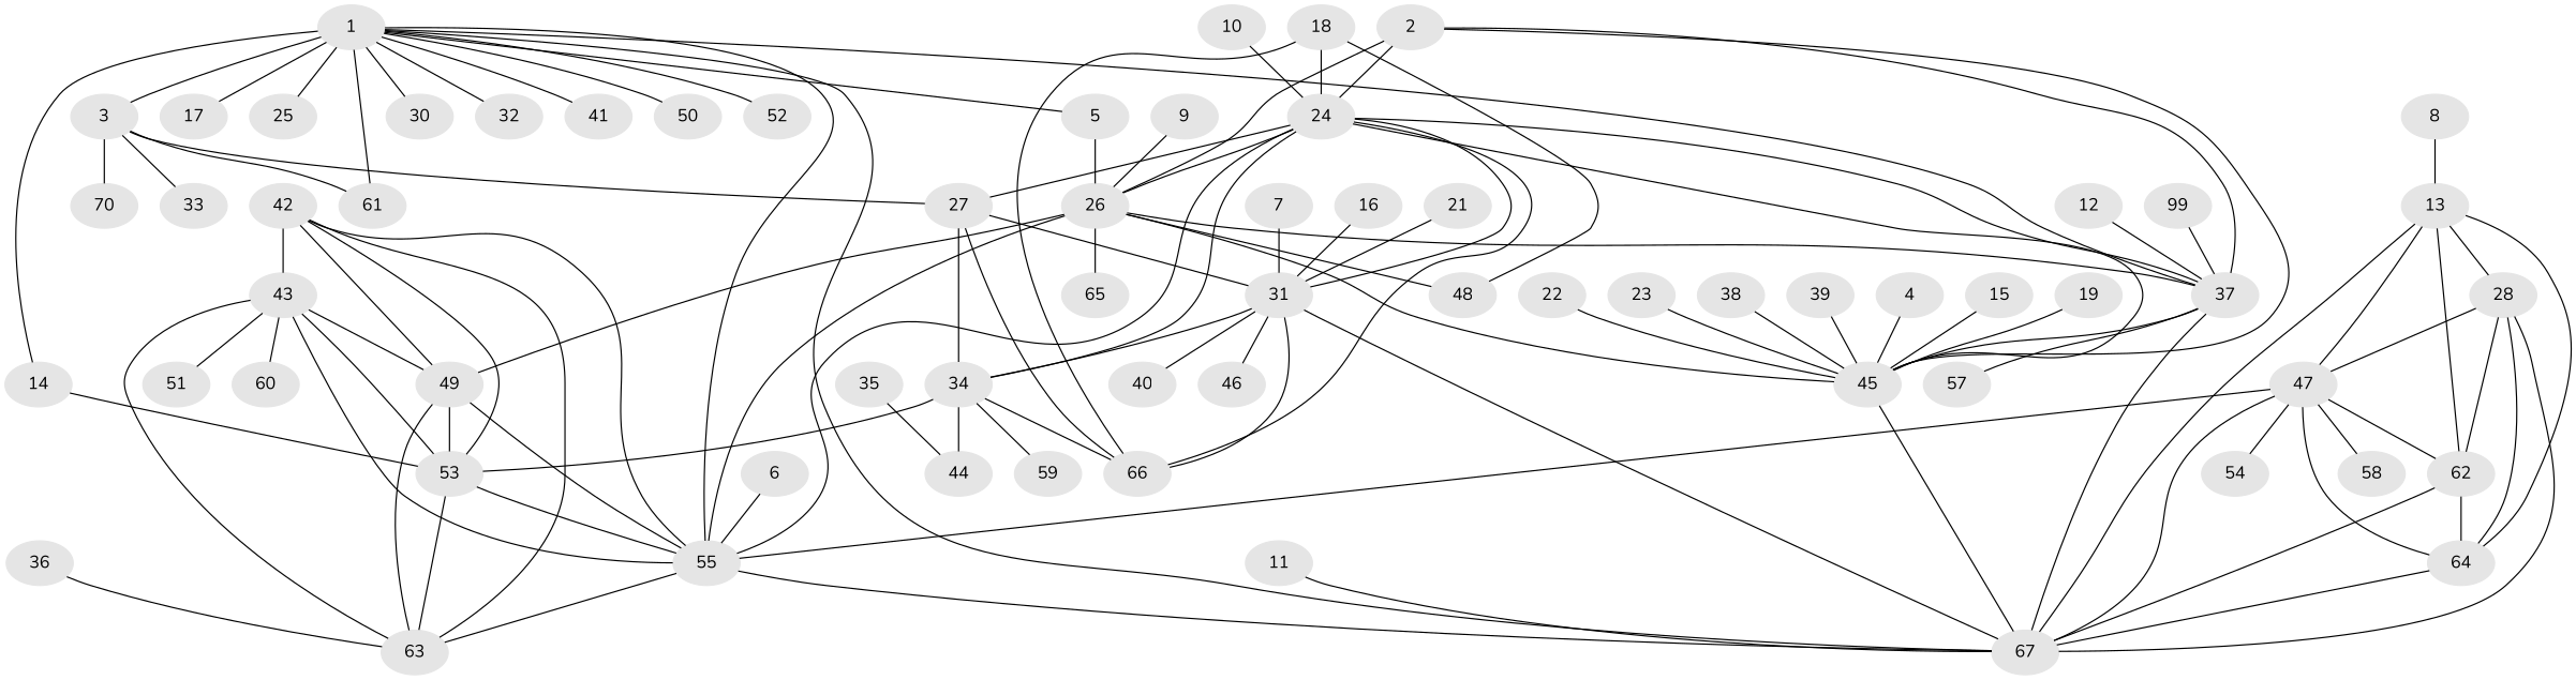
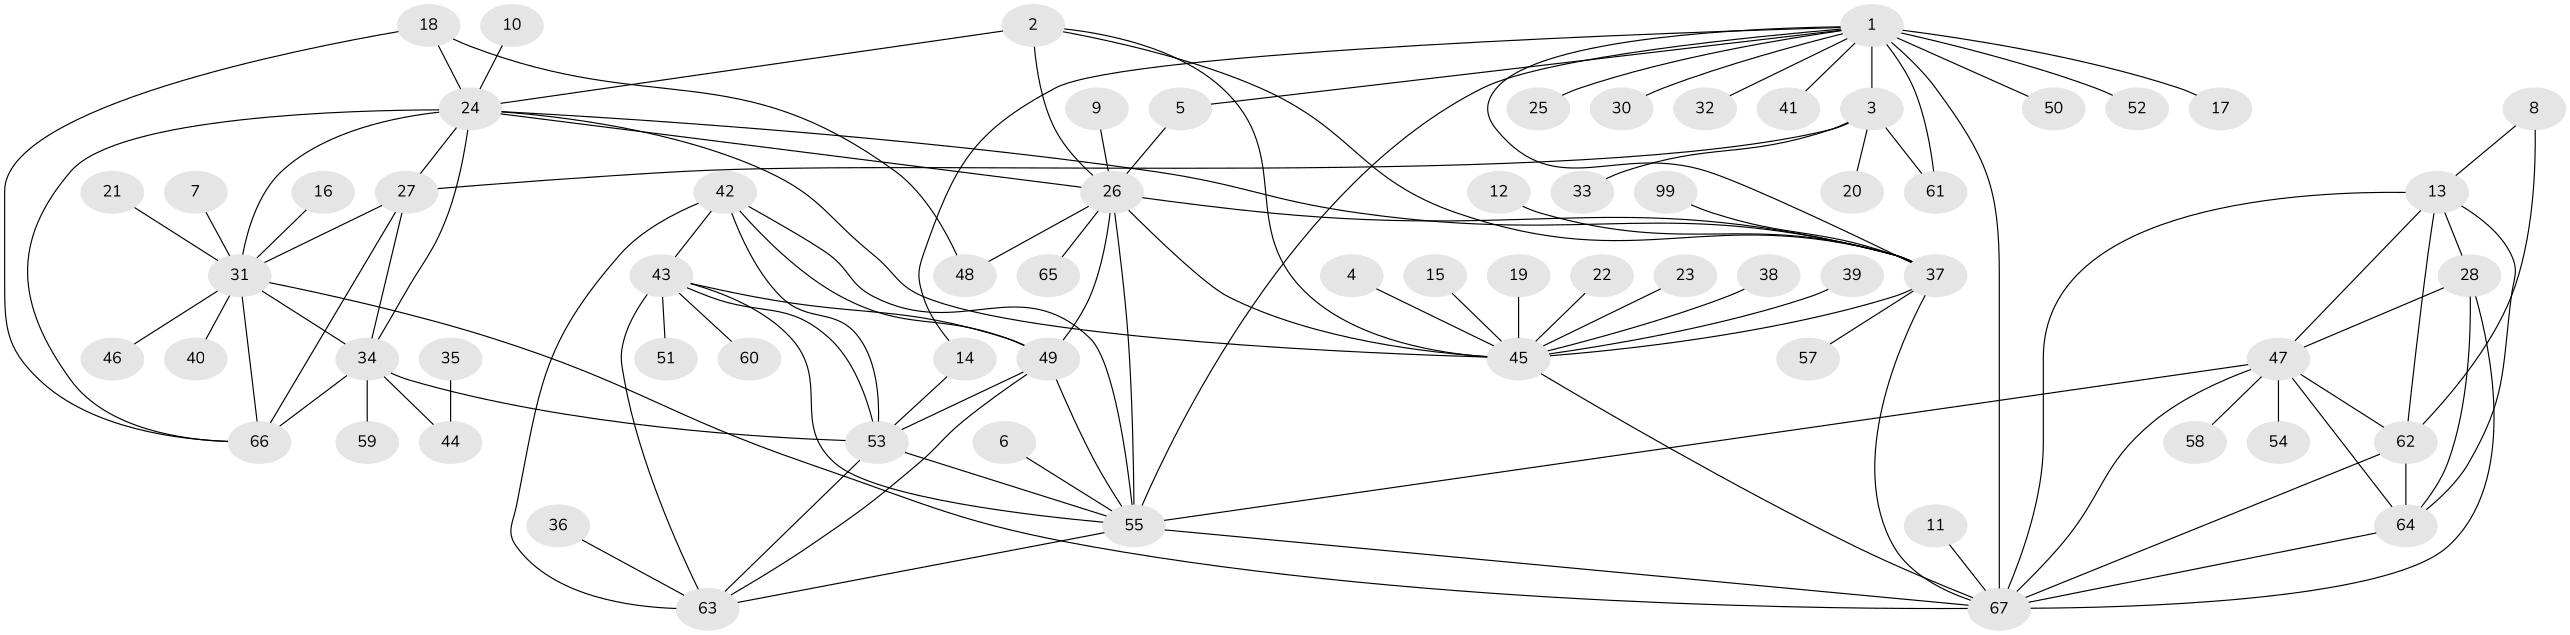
  graph {
    fontname=Nunito
    node [color=gray90 fontname=Nunito style=filled]
    edge [fontname=Nunito weight=1.0]
    1
    3
    5
    14
    17
    25
    30
    32
    37
    41
    50
    52
    55
    61
    67
-   20 [label=70]
+   20
    27
    33
    26
    53
    45
    57
    63
    2
    24
    31
    66
    34
    48
    49
    65
    4
    6
    7
    40
    46
    8
    13
    28
    47
    62
    64
    9
    10
    11
    12
    54
    58
    15
    16
    18
    19
    21
    22
    23
    44
    59
    n58 [label=99]
    35
    36
    38
    39
    42
    43
    51
    60
    1 -- 3 [weight=4.0]
    1 -- 5
    1 -- 14
    1 -- 17
    1 -- 25
    1 -- 30
    1 -- 32
    1 -- 37
    1 -- 41
    1 -- 50
    1 -- 52
    1 -- 55
    1 -- 61 [weight=4.0]
    1 -- 67
    3 -- 61
    3 -- 20
    3 -- 27
    3 -- 33
    5 -- 26
    14 -- 53
    37 -- 67
    37 -- 45
    37 -- 57
    55 -- 67
    55 -- 63
    27 -- 31
    27 -- 66 [weight=2.0]
    27 -- 34
    26 -- 37 [weight=2.0]
    26 -- 55 [weight=2.0]
    26 -- 45 [weight=2.0]
    26 -- 48
    26 -- 49
    26 -- 65
    53 -- 55
    53 -- 63
    45 -- 67
    2 -- 37
    2 -- 26 [weight=2.0]
    2 -- 45
    2 -- 24
    24 -- 37
-   24 -- 55
    24 -- 27
    24 -- 26 [weight=2.0]
    24 -- 45
    24 -- 31
    24 -- 66 [weight=2.0]
    24 -- 34 [weight=2.0]
    31 -- 67
    31 -- 66 [weight=2.0]
    31 -- 34
    31 -- 40
    31 -- 46
    34 -- 53
    34 -- 66 [weight=2.0]
    34 -- 44
    34 -- 59
    49 -- 55
    49 -- 53
    49 -- 63
    4 -- 45
    6 -- 55
    7 -- 31
    8 -- 13
    13 -- 67
    13 -- 28
    13 -- 47
    13 -- 62
    13 -- 64
    28 -- 67
    28 -- 47
-   28 -- 62
+   8 -- 62
    28 -- 64
    47 -- 55 [weight=2.0]
    47 -- 67
    47 -- 62
    47 -- 64
    47 -- 54
    47 -- 58
    62 -- 67
    62 -- 64
    64 -- 67
    9 -- 26
    10 -- 24
    11 -- 67
    12 -- 37
    15 -- 45
    16 -- 31
    18 -- 24
    18 -- 66
    18 -- 48
    19 -- 45
    21 -- 31
    22 -- 45
    23 -- 45
    n58 -- 37
    35 -- 44
    36 -- 63
    38 -- 45
    39 -- 45
    42 -- 55
    42 -- 53
    42 -- 63
    42 -- 49
    42 -- 43
    43 -- 55
    43 -- 53
    43 -- 63
    43 -- 49
    43 -- 51
    43 -- 60
  }
